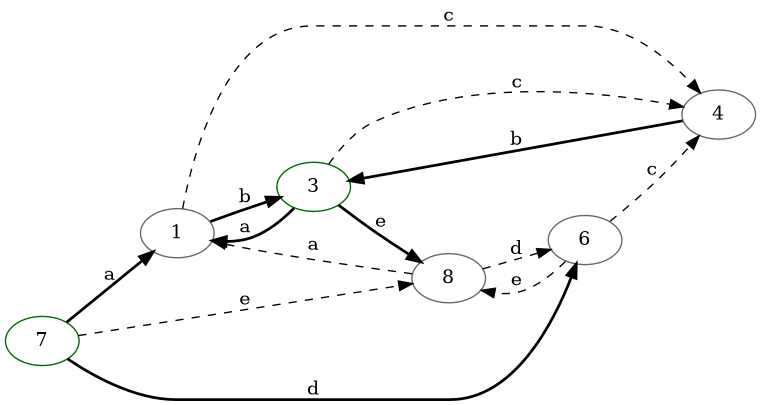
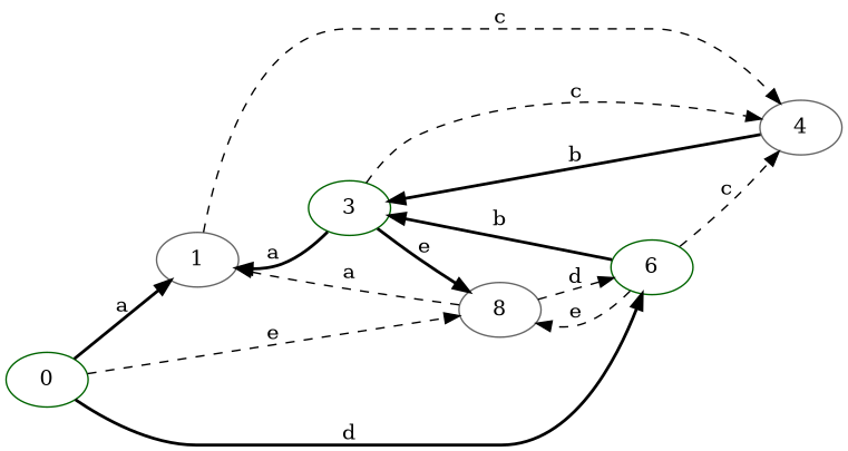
  strict digraph {
    rankdir=LR
    node [color=gray40]
    edge [style=dashed]
    1
-   0 [color=darkgreen label=7]
-   6
+   0 [color=darkgreen]
+   6 [color=darkgreen]
    8
    3 [color=darkgreen]
    4
-   1 -> 3 [label=b style=bold]
+   6 -> 3 [label=b style=bold]
    1 -> 4 [label=c]
    0 -> 1 [label=a style=bold]
    0 -> 6 [label=d style=bold]
    0 -> 8 [label=e]
    6 -> 8 [label=e]
    6 -> 4 [label=c]
    8 -> 1 [label=a]
    8 -> 6 [label=d]
    3 -> 1 [label=a style=bold]
    3 -> 8 [label=e style=bold]
    3 -> 4 [label=c]
    4 -> 3 [label=b style=bold]
  }
